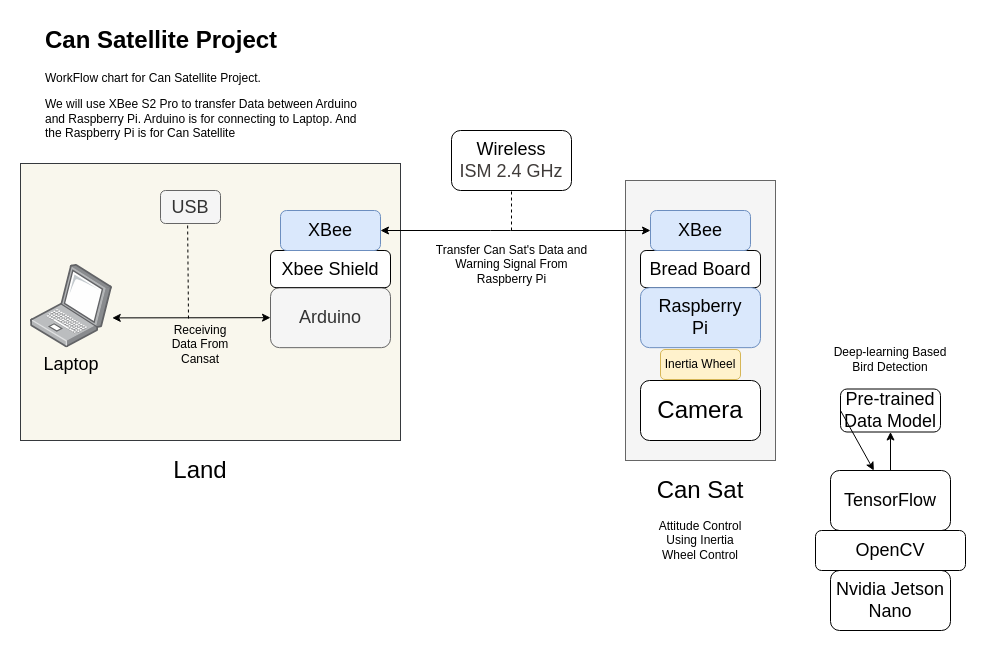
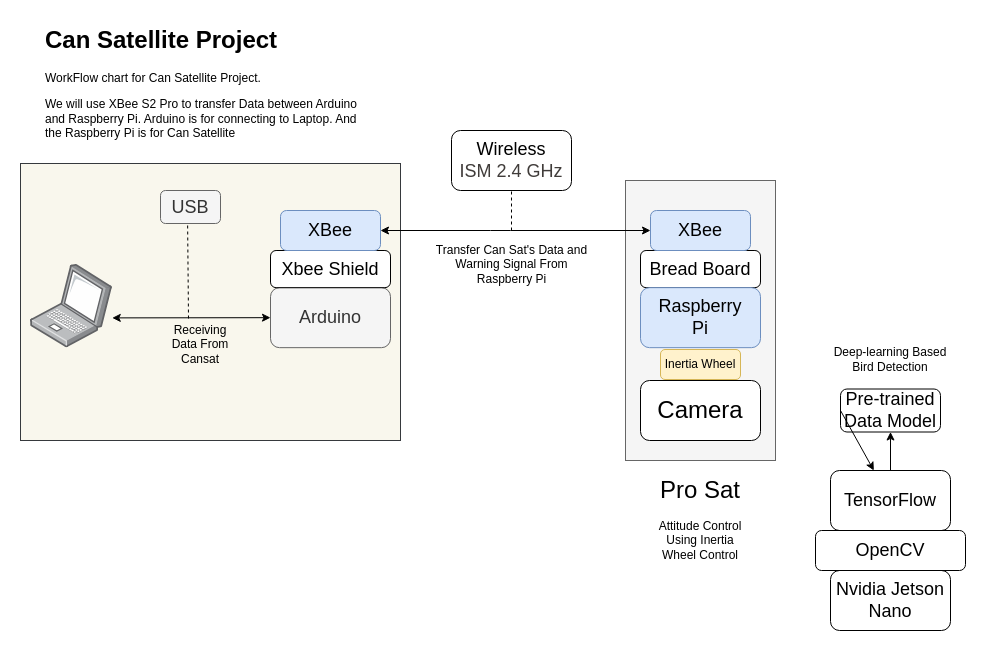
  <mxCell id="0" />
  <mxCell id="1" parent="0" />
  <mxCell id="2" value="" style="rounded=0;whiteSpace=wrap;html=1;fillColor=#f9f7ed;strokeColor=#36393d;" parent="1" vertex="1"><mxGeometry x="20" y="163" width="380" height="277" as="geometry" /></mxCell>
  <mxCell id="3" value="" style="rounded=0;whiteSpace=wrap;html=1;fillColor=#f5f5f5;strokeColor=#666666;fontColor=#333333;" parent="1" vertex="1"><mxGeometry x="625" y="180" width="150" height="280" as="geometry" /></mxCell>
  <mxCell id="4" value="" style="points=[];aspect=fixed;html=1;align=center;shadow=0;dashed=0;image;image=img/lib/allied_telesis/computer_and_terminals/Laptop.svg;direction=west;rotation=-180;" parent="1" vertex="1"><mxGeometry x="30" y="264" width="82" height="83.17" as="geometry" /></mxCell>
- <mxCell id="5" value="&lt;font style=&quot;font-size: 18px&quot;&gt;Laptop&lt;/font&gt;" style="text;html=1;strokeColor=none;fillColor=none;align=center;verticalAlign=middle;whiteSpace=wrap;rounded=0;" parent="1" vertex="1"><mxGeometry x="51" y="354" width="40" height="20" as="geometry" /></mxCell>
  <mxCell id="6" value="&lt;font style=&quot;font-size: 18px&quot;&gt;USB&lt;/font&gt;" style="rounded=1;whiteSpace=wrap;html=1;fillColor=#f5f5f5;strokeColor=#666666;fontColor=#333333;" parent="1" vertex="1"><mxGeometry x="160" y="190" width="60" height="33" as="geometry" /></mxCell>
  <mxCell id="7" value="" style="endArrow=none;dashed=1;html=1;entryX=0.452;entryY=1.003;entryDx=0;entryDy=0;entryPerimeter=0;" parent="1" target="6" edge="1"><mxGeometry width="50" height="50" relative="1" as="geometry"><mxPoint x="188" y="318" as="sourcePoint" /><mxPoint x="188" y="229" as="targetPoint" /></mxGeometry></mxCell>
  <mxCell id="8" value="&lt;font style=&quot;font-size: 18px&quot;&gt;Arduino&lt;/font&gt;" style="rounded=1;whiteSpace=wrap;html=1;fillColor=#f5f5f5;strokeColor=#666666;fontColor=#333333;" parent="1" vertex="1"><mxGeometry x="270" y="287.17" width="120" height="60" as="geometry" /></mxCell>
  <mxCell id="9" value="&lt;font style=&quot;font-size: 18px&quot;&gt;Xbee Shield&lt;/font&gt;" style="rounded=1;whiteSpace=wrap;html=1;" parent="1" vertex="1"><mxGeometry x="270" y="250" width="120" height="37.17" as="geometry" /></mxCell>
  <mxCell id="10" value="&lt;font style=&quot;font-size: 18px&quot;&gt;XBee&lt;/font&gt;" style="rounded=1;whiteSpace=wrap;html=1;fillColor=#dae8fc;strokeColor=#6c8ebf;" parent="1" vertex="1"><mxGeometry x="280" y="210" width="100" height="40" as="geometry" /></mxCell>
  <mxCell id="11" value="" style="endArrow=classic;startArrow=classic;html=1;exitX=1;exitY=0.5;exitDx=0;exitDy=0;" parent="1" source="10" edge="1"><mxGeometry width="50" height="50" relative="1" as="geometry"><mxPoint x="530" y="300" as="sourcePoint" /><mxPoint x="650" y="230" as="targetPoint" /><Array as="points"><mxPoint x="500" y="230" /></Array></mxGeometry></mxCell>
  <mxCell id="12" value="" style="endArrow=none;dashed=1;html=1;" parent="1" target="13" edge="1"><mxGeometry width="50" height="50" relative="1" as="geometry"><mxPoint x="511" y="230" as="sourcePoint" /><mxPoint x="511" y="160" as="targetPoint" /></mxGeometry></mxCell>
  <mxCell id="13" value="&lt;font style=&quot;font-size: 18px&quot;&gt;Wireless&lt;br&gt;&lt;span style=&quot;color: rgb(64 , 60 , 58) ; font-family: &amp;#34;tahoma&amp;#34; , &amp;#34;arial&amp;#34; , &amp;#34;helvetica&amp;#34; , sans-serif ; text-align: left ; background-color: rgb(255 , 255 , 255)&quot;&gt;ISM 2.4 GHz&lt;/span&gt;&lt;/font&gt;" style="rounded=1;whiteSpace=wrap;html=1;" parent="1" vertex="1"><mxGeometry x="451" y="130" width="120" height="60" as="geometry" /></mxCell>
  <mxCell id="14" value="&lt;font style=&quot;font-size: 18px&quot;&gt;Bread Board&lt;/font&gt;" style="rounded=1;whiteSpace=wrap;html=1;" parent="1" vertex="1"><mxGeometry x="640" y="250" width="120" height="37.17" as="geometry" /></mxCell>
  <mxCell id="15" value="&lt;font style=&quot;font-size: 18px&quot;&gt;XBee&lt;/font&gt;" style="rounded=1;whiteSpace=wrap;html=1;fillColor=#dae8fc;strokeColor=#6c8ebf;" parent="1" vertex="1"><mxGeometry x="650" y="210" width="100" height="40" as="geometry" /></mxCell>
  <mxCell id="16" value="&lt;font&gt;&lt;font style=&quot;font-size: 18px&quot;&gt;Raspberry&lt;br&gt;Pi&lt;/font&gt;&lt;br&gt;&lt;/font&gt;" style="rounded=1;whiteSpace=wrap;html=1;fillColor=#dae8fc;strokeColor=#6c8ebf;" parent="1" vertex="1"><mxGeometry x="640" y="287.17" width="120" height="60" as="geometry" /></mxCell>
- <mxCell id="17" value="&lt;font style=&quot;font-size: 24px&quot;&gt;Can Sat&lt;/font&gt;" style="text;html=1;strokeColor=none;fillColor=none;align=center;verticalAlign=middle;whiteSpace=wrap;rounded=0;" parent="1" vertex="1"><mxGeometry x="655" y="480" width="90" height="20" as="geometry" /></mxCell>
+ <mxCell id="17" value="&lt;font style=&quot;font-size: 24px&quot;&gt;Pro Sat&lt;/font&gt;" style="text;html=1;strokeColor=none;fillColor=none;align=center;verticalAlign=middle;whiteSpace=wrap;rounded=0;" parent="1" vertex="1"><mxGeometry x="655" y="480" width="90" height="20" as="geometry" /></mxCell>
  <mxCell id="18" value="&lt;font style=&quot;font-size: 24px&quot;&gt;Camera&lt;/font&gt;" style="rounded=1;whiteSpace=wrap;html=1;" parent="1" vertex="1"><mxGeometry x="640" y="380" width="120" height="60" as="geometry" /></mxCell>
  <mxCell id="19" value="&lt;font style=&quot;font-size: 18px&quot;&gt;Pre-trained&lt;br&gt;Data Model&lt;/font&gt;" style="rounded=1;whiteSpace=wrap;html=1;" parent="1" vertex="1"><mxGeometry x="840" y="388.5" width="100" height="43" as="geometry" /></mxCell>
  <mxCell id="20" value="" style="endArrow=classic;html=1;entryX=0.5;entryY=1;entryDx=0;entryDy=0;" parent="1" target="19" edge="1"><mxGeometry width="50" height="50" relative="1" as="geometry"><mxPoint x="890" y="470" as="sourcePoint" /><mxPoint x="740" y="340" as="targetPoint" /><Array as="points" /></mxGeometry></mxCell>
  <mxCell id="21" value="&lt;font style=&quot;font-size: 18px&quot;&gt;TensorFlow&lt;/font&gt;" style="rounded=1;whiteSpace=wrap;html=1;" parent="1" vertex="1"><mxGeometry x="830" y="470" width="120" height="60" as="geometry" /></mxCell>
  <mxCell id="22" value="&lt;font style=&quot;font-size: 18px&quot;&gt;Nvidia Jetson Nano&lt;/font&gt;" style="rounded=1;whiteSpace=wrap;html=1;" parent="1" vertex="1"><mxGeometry x="830" y="570" width="120" height="60" as="geometry" /></mxCell>
  <mxCell id="23" value="&lt;h1&gt;Can Satellite Project&lt;/h1&gt;&lt;p&gt;WorkFlow chart for Can Satellite Project.&lt;/p&gt;&lt;p&gt;We will use XBee S2 Pro to transfer Data between Arduino and Raspberry Pi. Arduino is for connecting to Laptop. And the Raspberry Pi is for Can Satellite&lt;/p&gt;" style="text;html=1;strokeColor=none;fillColor=none;spacing=5;spacingTop=-20;whiteSpace=wrap;overflow=hidden;rounded=0;" parent="1" vertex="1"><mxGeometry x="40" y="20" width="320" height="120" as="geometry" /></mxCell>
  <mxCell id="24" value="&lt;font style=&quot;font-size: 12px&quot;&gt;Deep-learning Based Bird Detection&lt;/font&gt;" style="text;html=1;strokeColor=none;fillColor=none;align=center;verticalAlign=middle;whiteSpace=wrap;rounded=0;" parent="1" vertex="1"><mxGeometry x="825" y="349" width="130" height="20" as="geometry" /></mxCell>
  <mxCell id="25" value="Transfer Can Sat's Data and Warning Signal From Raspberry Pi" style="text;html=1;strokeColor=none;fillColor=none;align=center;verticalAlign=middle;whiteSpace=wrap;rounded=0;" parent="1" vertex="1"><mxGeometry x="431.5" y="254" width="159" height="20" as="geometry" /></mxCell>
  <mxCell id="26" value="Attitude Control&lt;br&gt;Using Inertia Wheel Control" style="text;html=1;strokeColor=none;fillColor=none;align=center;verticalAlign=middle;whiteSpace=wrap;rounded=0;" parent="1" vertex="1"><mxGeometry x="655" y="530" width="90" height="20" as="geometry" /></mxCell>
  <mxCell id="27" value="&lt;font style=&quot;font-size: 18px&quot;&gt;OpenCV&lt;/font&gt;" style="rounded=1;whiteSpace=wrap;html=1;" parent="1" vertex="1"><mxGeometry x="815" y="530" width="150" height="40" as="geometry" /></mxCell>
  <mxCell id="28" value="Inertia Wheel" style="rounded=1;whiteSpace=wrap;html=1;fillColor=#fff2cc;strokeColor=#d6b656;" parent="1" vertex="1"><mxGeometry x="660" y="349" width="80" height="30" as="geometry" /></mxCell>
  <mxCell id="29" value="Receiving Data From Cansat" style="text;html=1;strokeColor=none;fillColor=none;align=center;verticalAlign=middle;whiteSpace=wrap;rounded=0;" parent="1" vertex="1"><mxGeometry x="160" y="334" width="80" height="20" as="geometry" /></mxCell>
  <mxCell id="30" value="" style="endArrow=classic;html=1;exitX=0;exitY=0.5;exitDx=0;exitDy=0;" parent="1" source="19" target="21" edge="1"><mxGeometry width="50" height="50" relative="1" as="geometry"><mxPoint x="490" y="330" as="sourcePoint" /><mxPoint x="540" y="280" as="targetPoint" /></mxGeometry></mxCell>
- <mxCell id="31" value="&lt;font style=&quot;font-size: 24px&quot;&gt;Land&lt;/font&gt;" style="text;html=1;strokeColor=none;fillColor=none;align=center;verticalAlign=middle;whiteSpace=wrap;rounded=0;" parent="1" vertex="1"><mxGeometry x="180" y="460" width="40" height="20" as="geometry" /></mxCell>
  <mxCell id="32" value="" style="endArrow=classic;startArrow=classic;html=1;exitX=0;exitY=0.5;exitDx=0;exitDy=0;entryX=0.997;entryY=0.642;entryDx=0;entryDy=0;entryPerimeter=0;" parent="1" source="8" target="4" edge="1"><mxGeometry width="50" height="50" relative="1" as="geometry"><mxPoint x="500" y="280" as="sourcePoint" /><mxPoint x="550" y="230" as="targetPoint" /></mxGeometry></mxCell>
